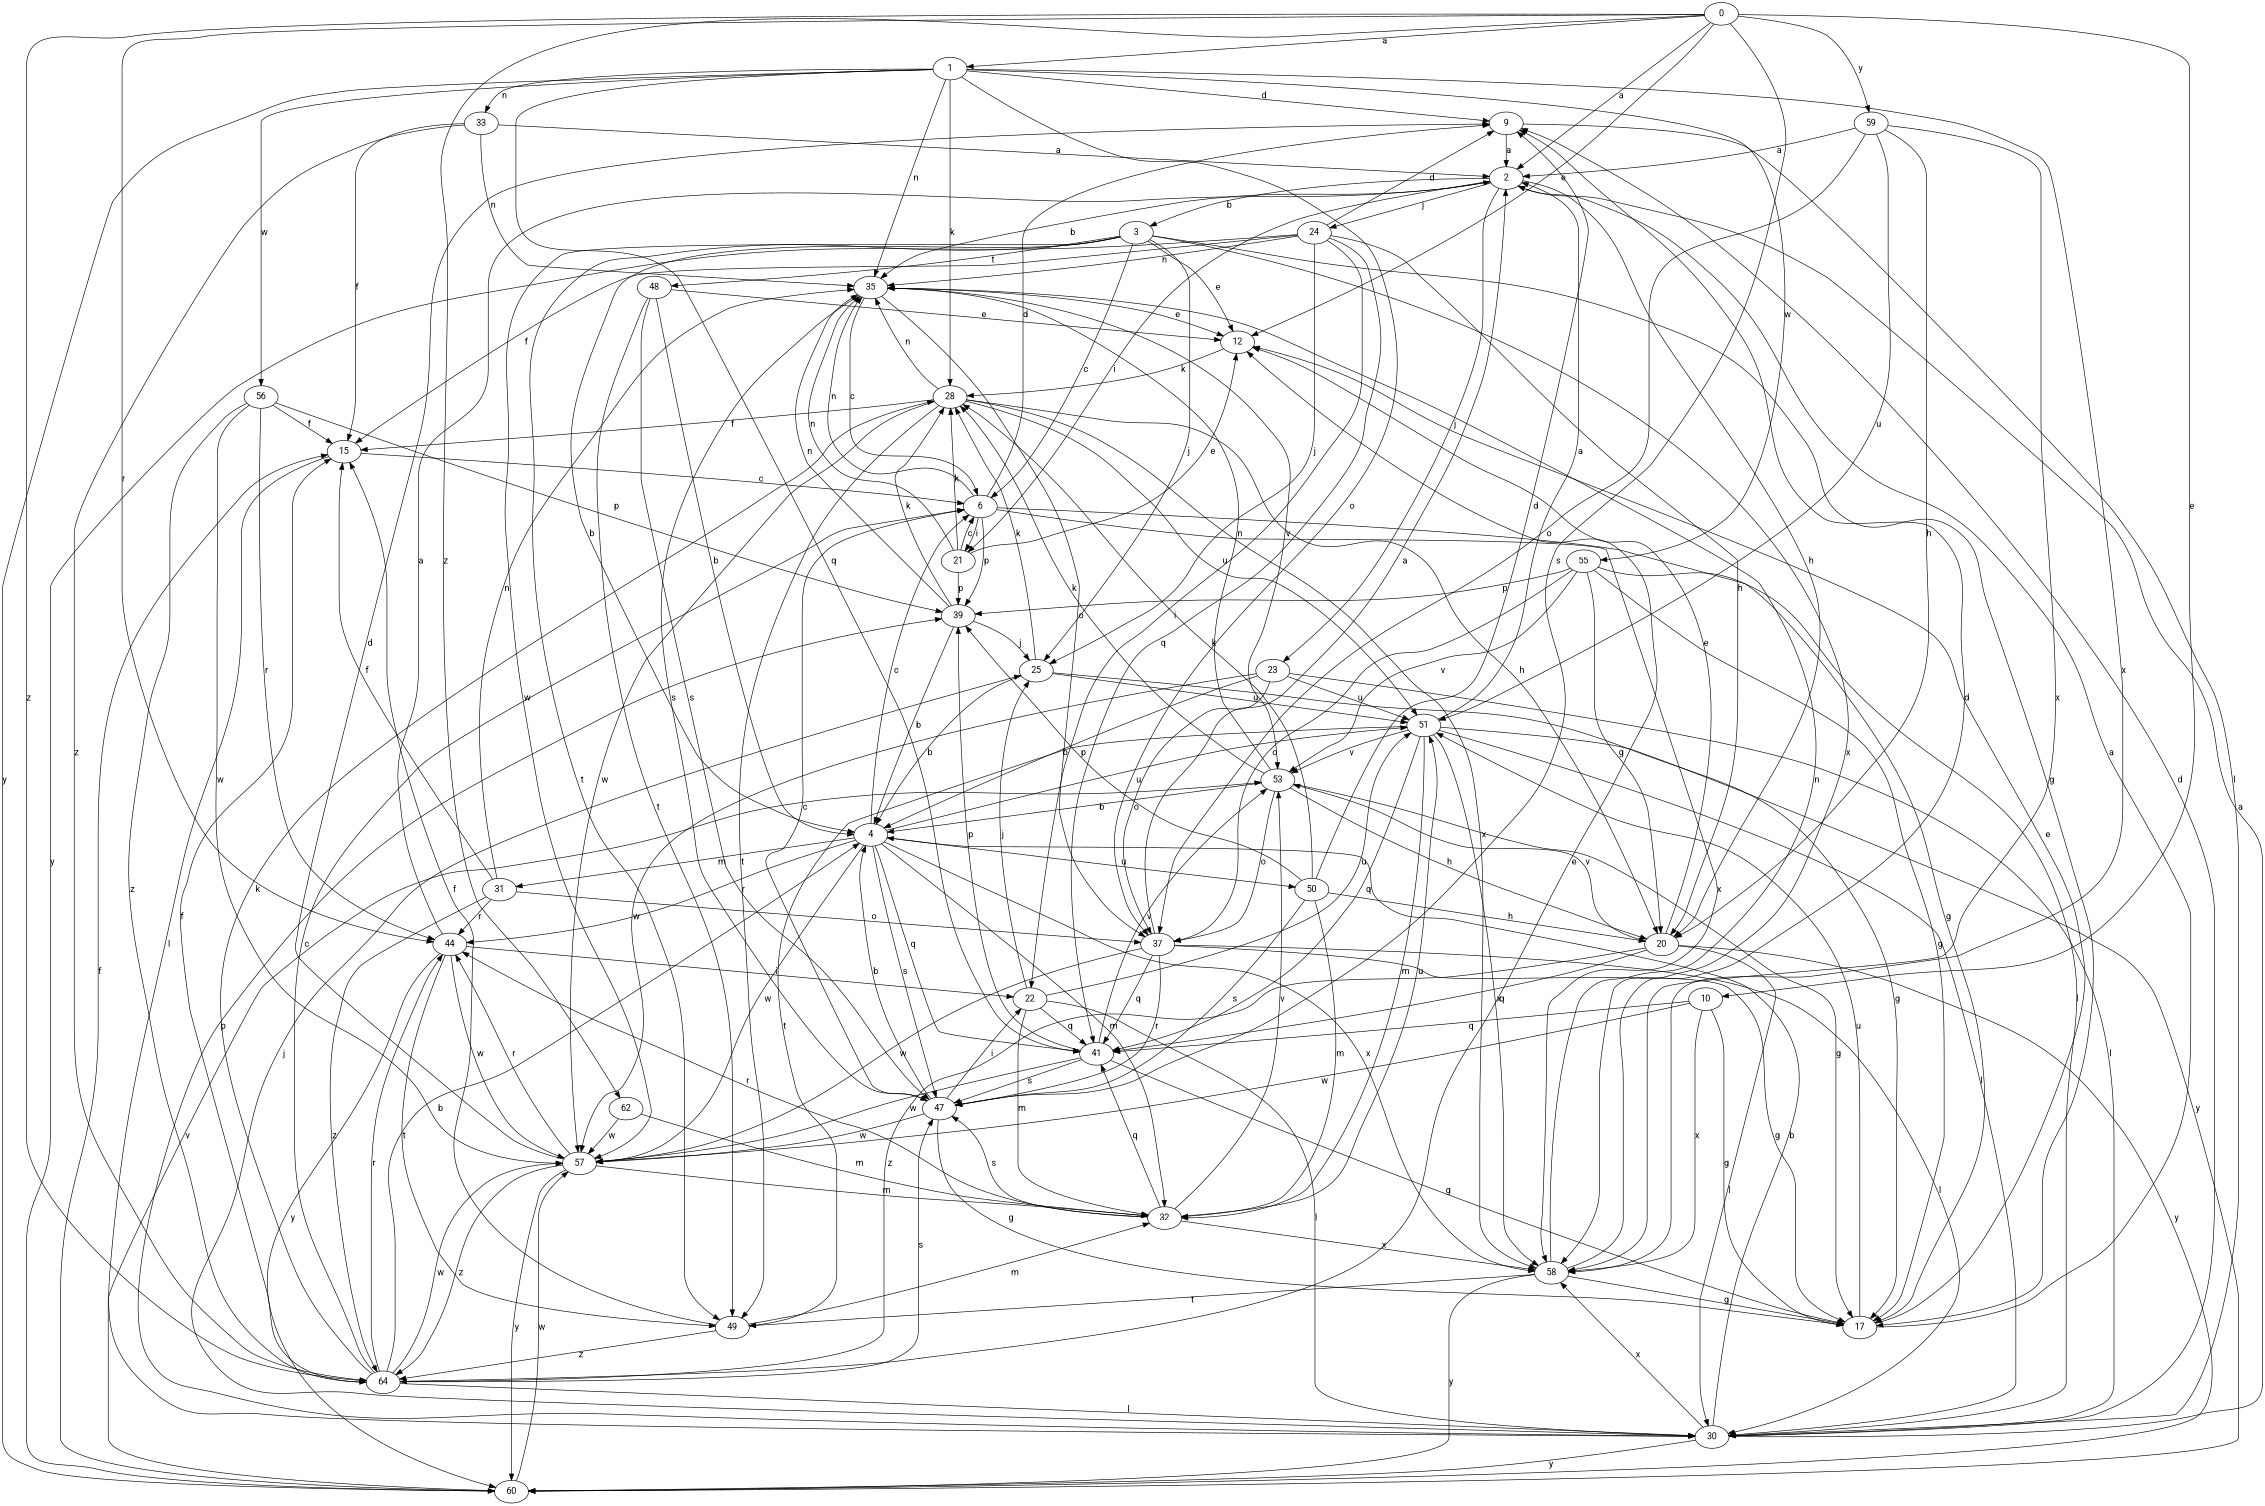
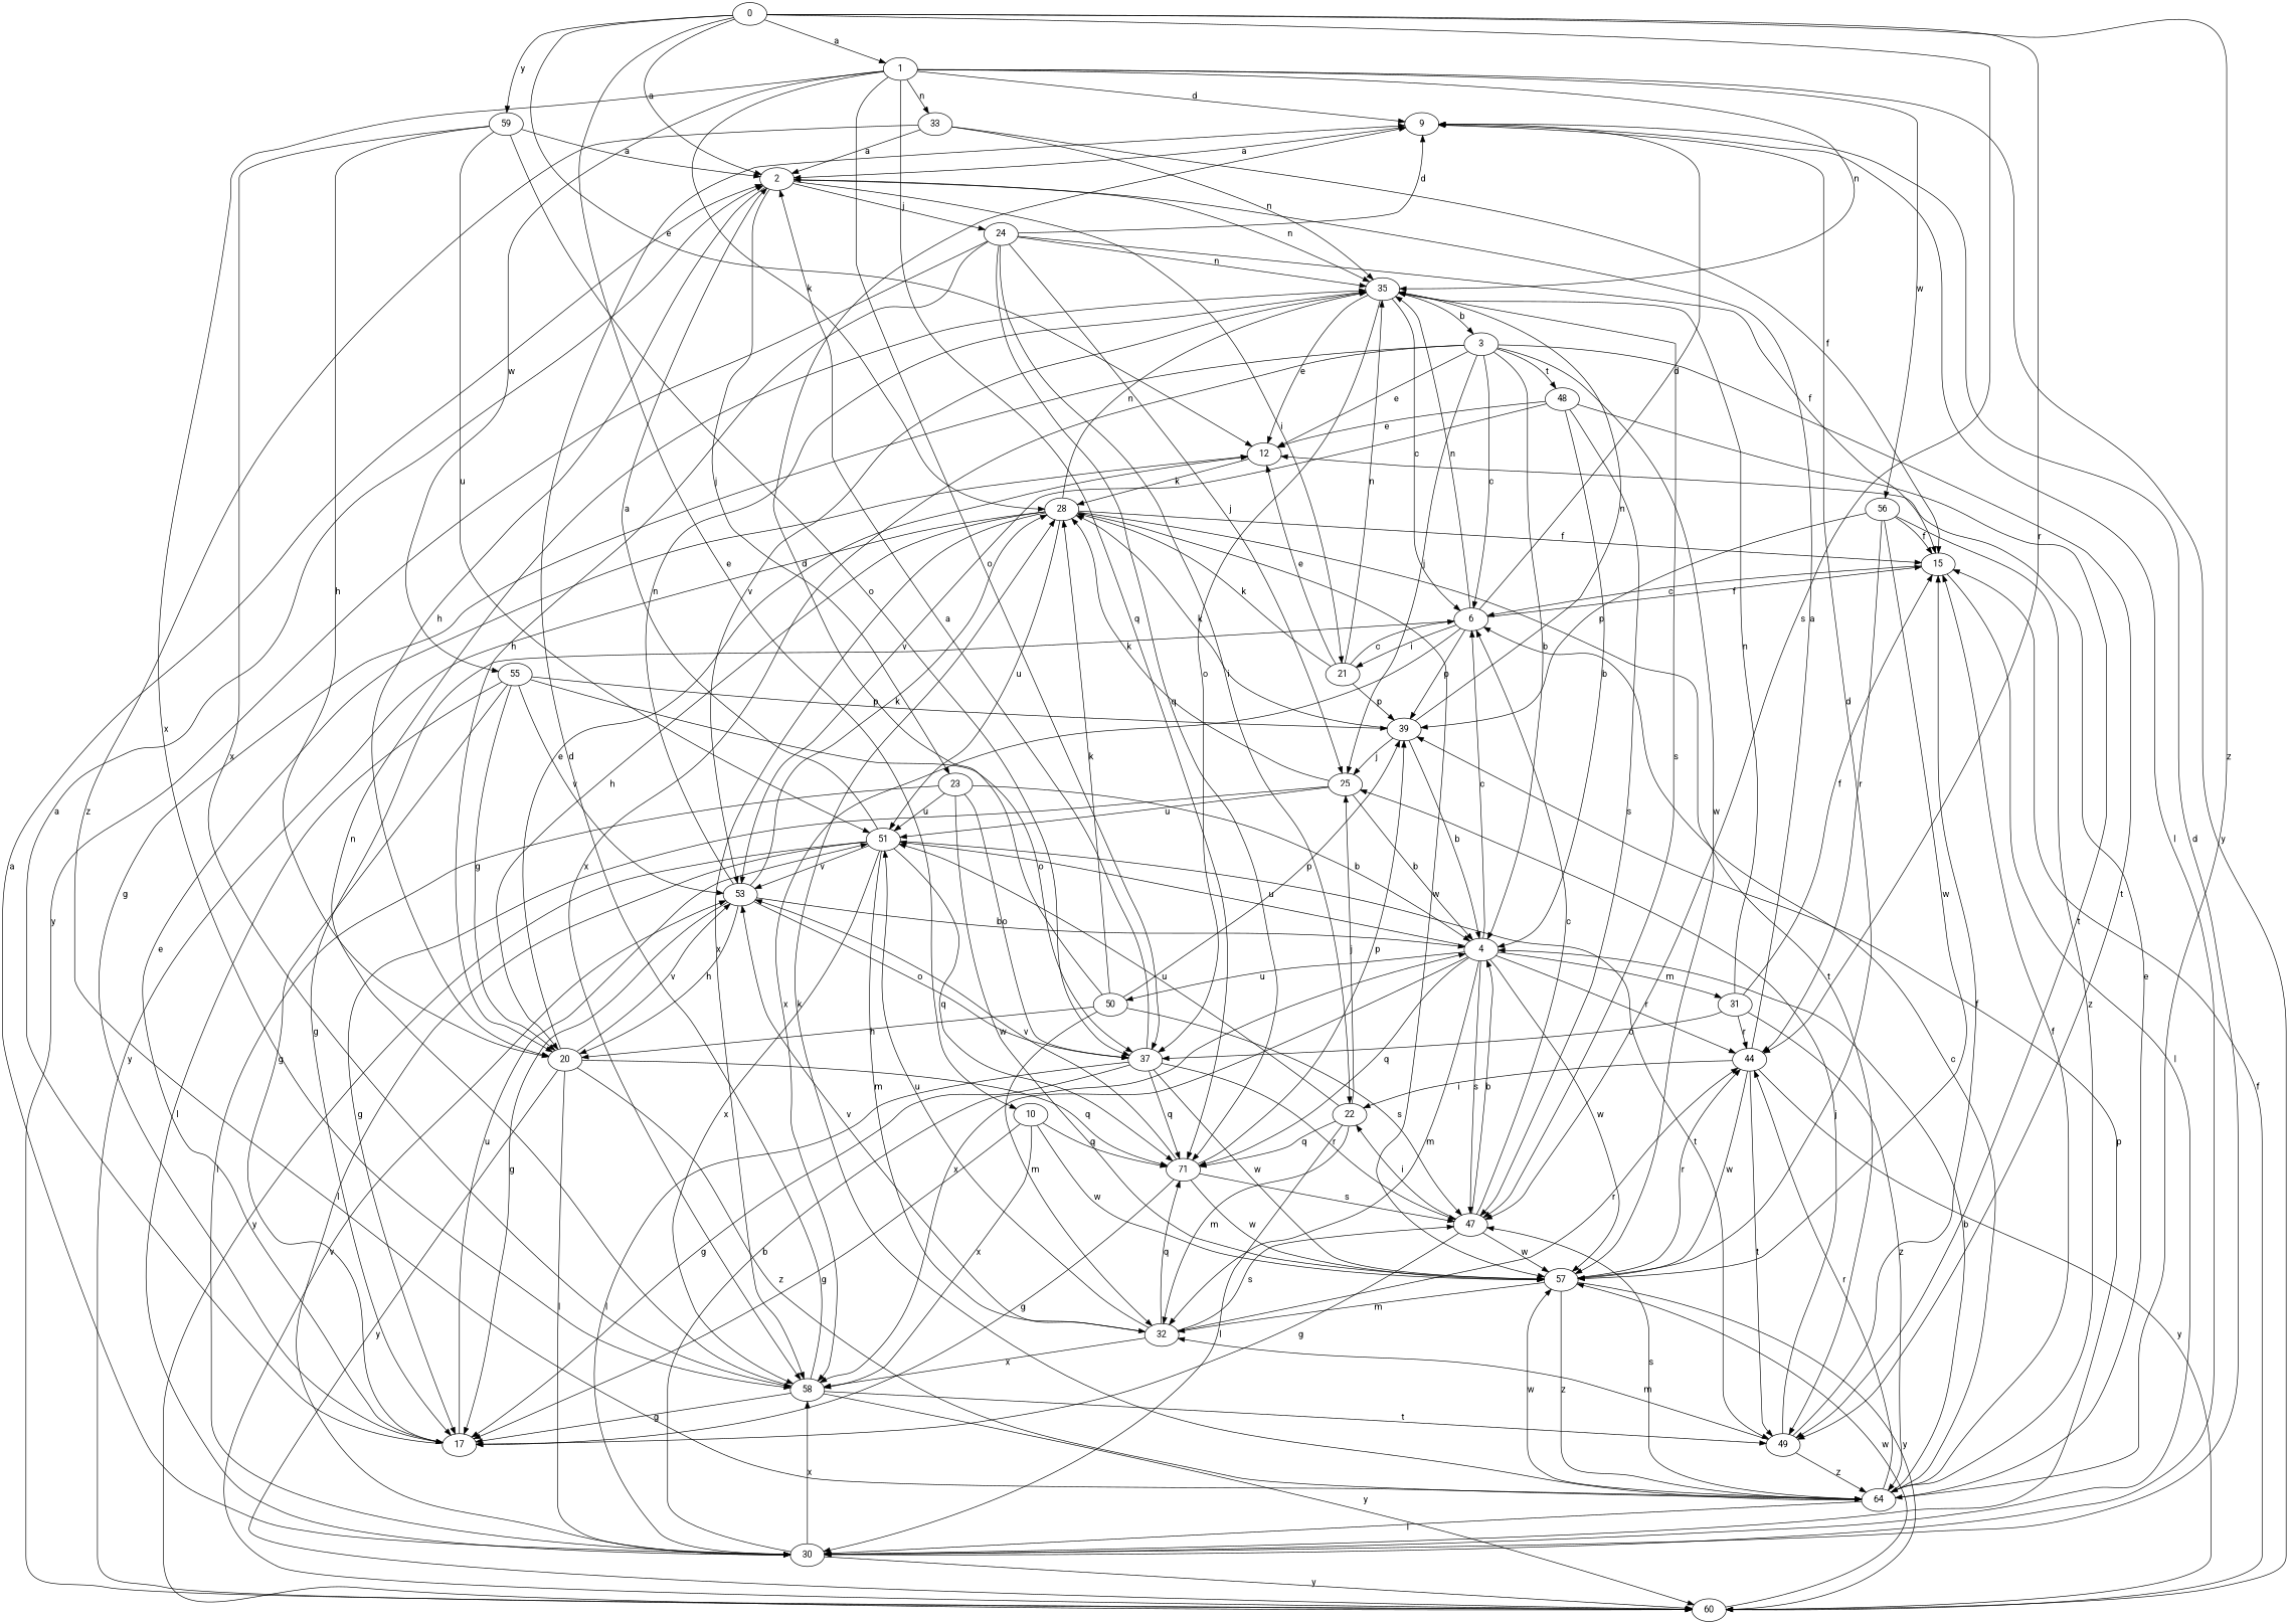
  strict digraph {
    fontname=Roboto
    node [fontname=Roboto]
    edge [fontname=Roboto]
    0
    1
    2
    10
    12
    44
    47
    59
-   62
    64
    9
    28
    33
    35
    37
-   41
+   41 [label=71]
    55
    56
    58
    60
    3
    20
    21
    23
    24
    17
    57
    49
    22
    4
    6
    51
    32
    15
    30
    53
    39
    25
    48
    31
    50
    0 -> 1 [label=a]
    0 -> 2 [label=a]
    0 -> 10 [label=e]
    0 -> 12 [label=e]
    0 -> 44 [label=r]
    0 -> 47 [label=s]
    0 -> 59 [label=y]
-   0 -> 62 [label=z]
    0 -> 64 [label=z]
    1 -> 9 [label=d]
    1 -> 28 [label=k]
    1 -> 33 [label=n]
    1 -> 35 [label=n]
    1 -> 37 [label=o]
    1 -> 41 [label=q]
    1 -> 55 [label=w]
    1 -> 56 [label=w]
    1 -> 58 [label=x]
    1 -> 60 [label=y]
-   2 -> 35 [label=b]
-   2 -> 3 [label=b]
+   2 -> 35 [label=n]
+   35 -> 3 [label=b]
    2 -> 20 [label=h]
    2 -> 21 [label=i]
    2 -> 23 [label=j]
    2 -> 24 [label=j]
    10 -> 41 [label=q]
    10 -> 58 [label=x]
    10 -> 17 [label=g]
    10 -> 57 [label=w]
    12 -> 28 [label=k]
    44 -> 2 [label=a]
    44 -> 60 [label=y]
    44 -> 57 [label=w]
    44 -> 49 [label=t]
    44 -> 22 [label=i]
    47 -> 17 [label=g]
    47 -> 57 [label=w]
    47 -> 22 [label=i]
    47 -> 4 [label=b]
    47 -> 6 [label=c]
    59 -> 2 [label=a]
    59 -> 37 [label=o]
    59 -> 58 [label=x]
    59 -> 20 [label=h]
    59 -> 51 [label=u]
-   62 -> 57 [label=w]
-   62 -> 32 [label=m]
    64 -> 12 [label=e]
    64 -> 44 [label=r]
    64 -> 47 [label=s]
    64 -> 28 [label=k]
    64 -> 57 [label=w]
    64 -> 4 [label=b]
    64 -> 6 [label=c]
    64 -> 15 [label=f]
    64 -> 30 [label=l]
    9 -> 2 [label=a]
    9 -> 30 [label=l]
    28 -> 35 [label=n]
    28 -> 58 [label=x]
+   28 -> 60 [label=y]
    28 -> 20 [label=h]
    28 -> 57 [label=w]
    28 -> 49 [label=t]
    28 -> 51 [label=u]
    28 -> 15 [label=f]
    33 -> 2 [label=a]
    33 -> 64 [label=z]
    33 -> 35 [label=n]
    33 -> 15 [label=f]
    35 -> 12 [label=e]
    35 -> 47 [label=s]
    35 -> 37 [label=o]
    35 -> 6 [label=c]
    35 -> 53 [label=v]
    37 -> 2 [label=a]
    37 -> 47 [label=r]
    37 -> 41 [label=q]
    37 -> 17 [label=g]
    37 -> 57 [label=w]
    37 -> 30 [label=l]
    41 -> 47 [label=s]
    41 -> 17 [label=g]
    41 -> 57 [label=w]
    41 -> 53 [label=v]
    41 -> 39 [label=p]
    55 -> 37 [label=o]
    55 -> 20 [label=g]
    55 -> 17 [label=g]
    55 -> 30 [label=l]
    55 -> 53 [label=v]
    55 -> 39 [label=p]
    56 -> 44 [label=r]
    56 -> 64 [label=z]
    56 -> 57 [label=w]
    56 -> 15 [label=f]
    56 -> 39 [label=p]
    58 -> 9 [label=d]
    58 -> 35 [label=n]
    58 -> 60 [label=y]
    58 -> 17 [label=g]
    58 -> 49 [label=t]
    60 -> 57 [label=w]
    60 -> 15 [label=f]
    60 -> 53 [label=v]
    3 -> 12 [label=e]
    3 -> 58 [label=x]
    3 -> 17 [label=g]
    3 -> 57 [label=w]
    3 -> 49 [label=t]
    3 -> 4 [label=b]
    3 -> 6 [label=c]
    3 -> 25 [label=j]
    3 -> 48 [label=t]
    20 -> 12 [label=e]
    20 -> 64 [label=z]
    20 -> 41 [label=q]
    20 -> 60 [label=y]
    20 -> 30 [label=l]
    20 -> 53 [label=v]
    21 -> 12 [label=e]
    21 -> 28 [label=k]
    21 -> 35 [label=n]
    21 -> 6 [label=c]
    21 -> 39 [label=p]
    23 -> 37 [label=o]
    23 -> 57 [label=w]
    23 -> 4 [label=b]
    23 -> 51 [label=u]
    23 -> 30 [label=l]
    24 -> 9 [label=d]
    24 -> 35 [label=n]
    24 -> 41 [label=q]
    24 -> 60 [label=y]
    24 -> 20 [label=h]
    24 -> 22 [label=i]
    24 -> 15 [label=f]
    24 -> 25 [label=j]
    17 -> 2 [label=a]
    17 -> 12 [label=e]
    17 -> 51 [label=u]
    57 -> 44 [label=r]
    57 -> 64 [label=z]
    57 -> 9 [label=d]
    57 -> 60 [label=y]
    57 -> 32 [label=m]
    49 -> 64 [label=z]
    49 -> 32 [label=m]
    49 -> 15 [label=f]
    22 -> 41 [label=q]
    22 -> 51 [label=u]
    22 -> 32 [label=m]
    22 -> 30 [label=l]
    22 -> 25 [label=j]
    4 -> 44 [label=r]
    4 -> 47 [label=s]
    4 -> 41 [label=q]
    4 -> 58 [label=x]
    4 -> 57 [label=w]
    4 -> 6 [label=c]
    4 -> 51 [label=u]
    4 -> 32 [label=m]
    4 -> 31 [label=m]
    4 -> 50 [label=u]
    6 -> 9 [label=d]
    6 -> 35 [label=n]
    6 -> 58 [label=x]
    6 -> 21 [label=i]
    6 -> 17 [label=g]
+   6 -> 15 [label=f]
    6 -> 39 [label=p]
    51 -> 2 [label=a]
    51 -> 41 [label=q]
    51 -> 58 [label=x]
    51 -> 60 [label=y]
    51 -> 49 [label=t]
    51 -> 32 [label=m]
    51 -> 30 [label=l]
    51 -> 53 [label=v]
    32 -> 44 [label=r]
    32 -> 47 [label=s]
    32 -> 41 [label=q]
    32 -> 58 [label=x]
    32 -> 51 [label=u]
    32 -> 53 [label=v]
    15 -> 6 [label=c]
    15 -> 30 [label=l]
    30 -> 2 [label=a]
    30 -> 9 [label=d]
    30 -> 58 [label=x]
    30 -> 60 [label=y]
    30 -> 4 [label=b]
    30 -> 39 [label=p]
-   30 -> 25 [label=j]
+   49 -> 25 [label=j]
    53 -> 28 [label=k]
    53 -> 35 [label=n]
    53 -> 37 [label=o]
    53 -> 20 [label=h]
    53 -> 17 [label=g]
    53 -> 4 [label=b]
    39 -> 28 [label=k]
    39 -> 35 [label=n]
    39 -> 4 [label=b]
    39 -> 25 [label=j]
    25 -> 28 [label=k]
    25 -> 17 [label=g]
    25 -> 4 [label=b]
    25 -> 51 [label=u]
    48 -> 12 [label=e]
    48 -> 47 [label=s]
    48 -> 49 [label=t]
    48 -> 4 [label=b]
+   48 -> 53 [label=v]
    31 -> 44 [label=r]
    31 -> 64 [label=z]
    31 -> 35 [label=n]
    31 -> 37 [label=o]
    31 -> 15 [label=f]
    50 -> 47 [label=s]
    50 -> 9 [label=d]
    50 -> 28 [label=k]
    50 -> 20 [label=h]
    50 -> 32 [label=m]
    50 -> 39 [label=p]
  }
